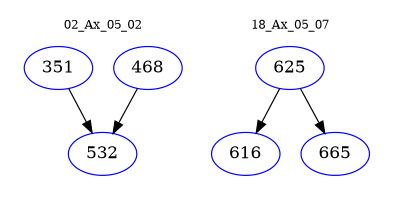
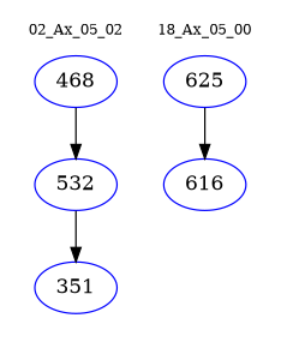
  digraph {
    node [color=blue]
    edge [color=black]
    n1 [label=532]
    n2 [label=468]
    n3 [label=351]
    n4 [label=625]
    n5 [label=616]
-   n6 [label=665]
    subgraph cluster_1 {
      color=white
      fontsize=10
      label="02_Ax_05_02"
      n1
      n2
      n3
    }
    subgraph cluster_2 {
      color=white
      fontsize=10
-     label="18_Ax_05_07"
+     label="18_Ax_05_00"
      n4
      n5
-     n6
    }
-   n3 -> n1
+   n1 -> n3
    n2 -> n1
    n4 -> n5
-   n4 -> n6
  }
